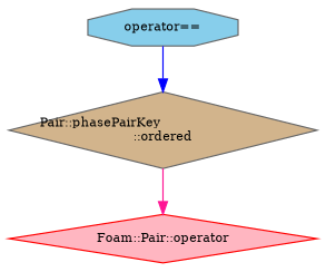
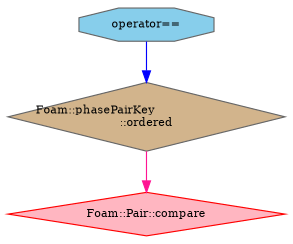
  digraph {
    fontname="DejaVu Serif"
    rankdir=TB
    node [fontname="DejaVu Serif" fontsize=10 shape=diamond style=filled]
    edge [fontname="DejaVu Serif" fontsize=10 labelfontname=Helvetica labelfontsize=10 style=solid]
    n1 [color=gray40 fillcolor=skyblue fontcolor=black height=0.2 label="operator==" shape=octagon width=0.4]
-   n2 [color=grey40 fillcolor=tan height=0.2 label="Pair::phasePairKey\l::ordered" width=0.4]
-   n3 [color=red fillcolor=lightpink height=0.2 label="Foam::Pair::operator" width=0.4]
+   n2 [color=grey40 fillcolor=tan height=0.2 label="Foam::phasePairKey\l::ordered" width=0.4]
+   n3 [color=red fillcolor=lightpink height=0.2 label="Foam::Pair::compare" width=0.4]
    n1 -> n2 [color=blue]
    n2 -> n3 [color=deeppink]
  }
